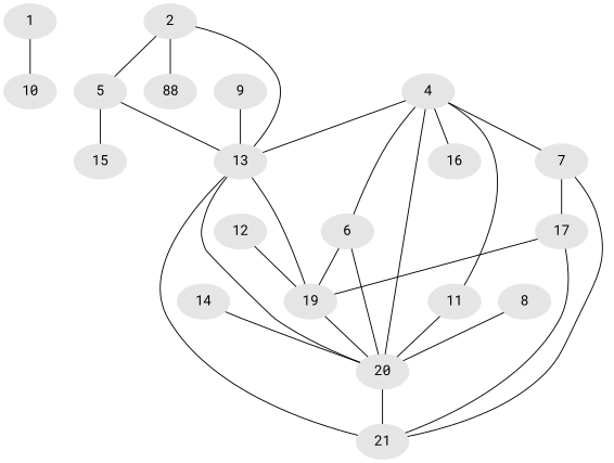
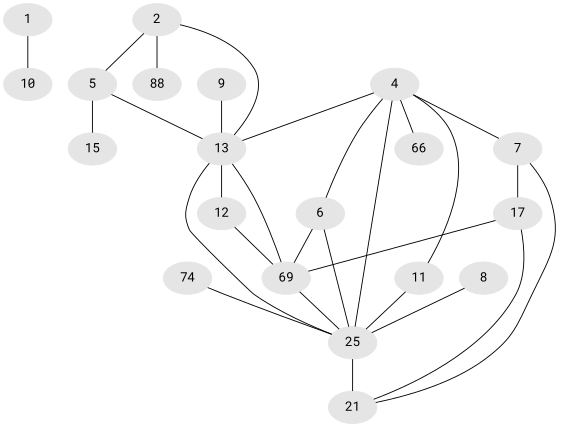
  graph {
    fontname="Roboto Mono"
    node [color=gray90 fontname="Roboto Mono" style=filled]
    edge [fontname="Roboto Mono" weight=1.0]
    1
    10
    2
    5
    13
    n6 [label=88]
    15
-   20
+   20 [label=25]
    21
-   19
+   19 [label=69]
    4
    6
    7
    11
-   16
+   16 [label=66]
    17
    8
    9
    12
-   14
+   14 [label=74]
    1 -- 10
    2 -- 5
    2 -- 13
    2 -- n6
    5 -- 13
    5 -- 15
    13 -- 20
-   13 -- 21 [weight=2.0]
+   13 -- 12 [weight=2.0]
    13 -- 19
    20 -- 21
    19 -- 20
    4 -- 13
    4 -- 20
    4 -- 6 [weight=2.0]
    4 -- 7
    4 -- 11
    4 -- 16 [weight=2.0]
    6 -- 20
    6 -- 19 [weight=2.0]
    7 -- 21
    7 -- 17
    11 -- 20 [weight=2.0]
    17 -- 21
    17 -- 19
    8 -- 20
    9 -- 13
    12 -- 19
    14 -- 20
  }
